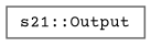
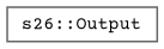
  digraph {
    rankdir=LR
    fontname="Courier Prime"
-   n1 [color=grey40 fillcolor=white fontname="Courier Prime" fontsize=10 height=0.2 label="s21::Output" shape=box style=filled width=0.4]
+   n1 [color=grey40 fillcolor=white fontname="Courier Prime" fontsize=10 height=0.2 label="s26::Output" shape=box style=filled width=0.4]
  }
